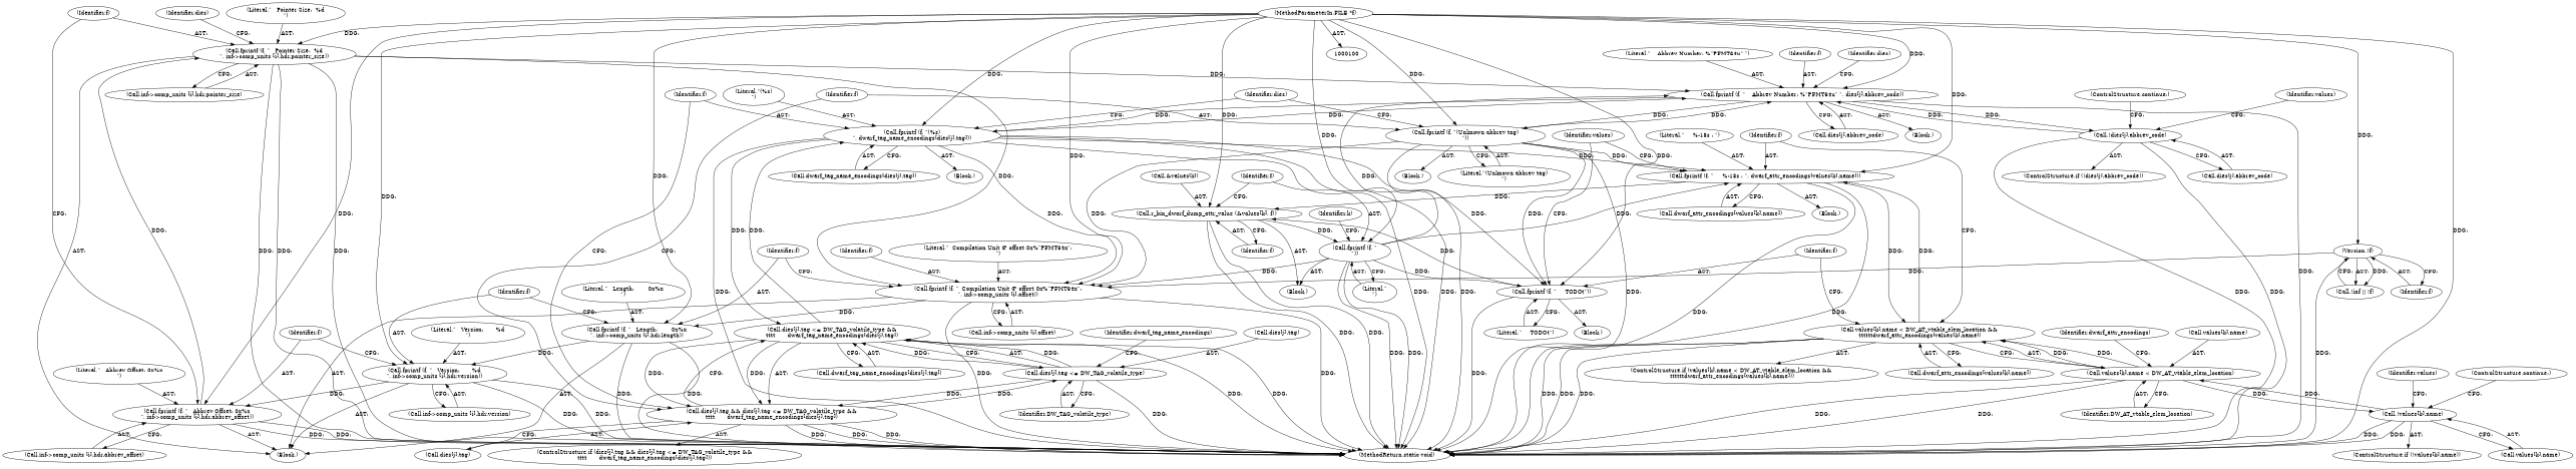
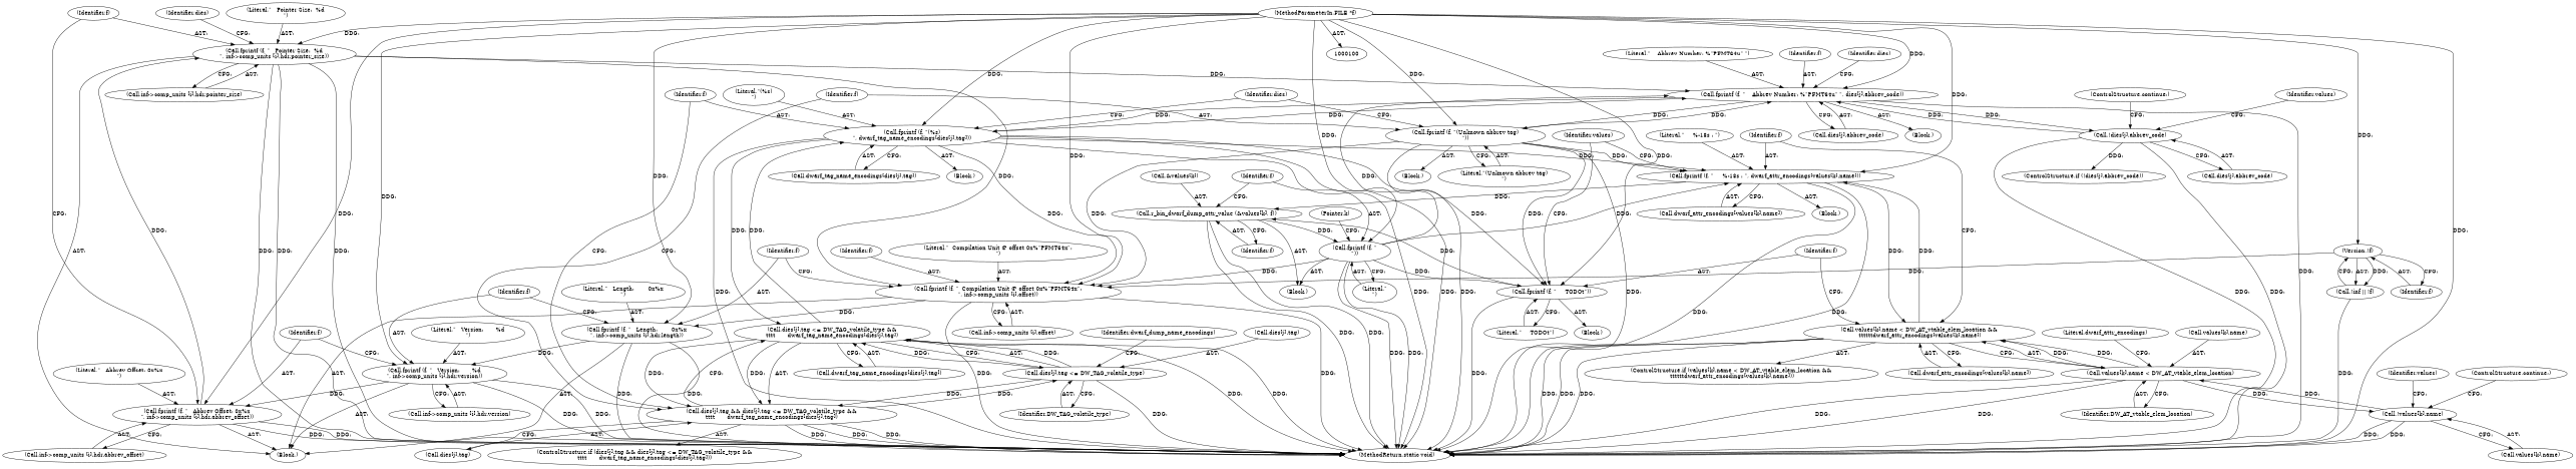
  digraph {
    n1 [label="(Call,fprintf (f, \"   Pointer Size:  %d\n\", inf->comp_units [i].hdr.pointer_size))"]
    n2 [label="(Call,fprintf (f, \"  Compilation Unit @ offset 0x%\"PFMT64x\":\n\", inf->comp_units [i].offset))"]
    n3 [label="(Call,fprintf (f, \"    Abbrev Number: %\"PFMT64u\" \", dies[j].abbrev_code))"]
    n4 [label="(MethodReturn,static void)"]
    n5 [label="(Call,inf->comp_units [i].hdr.pointer_size)"]
    n6 [label="(Block,)"]
    n7 [label="(Call,fprintf (f, \"   Length:        0x%x\n\", inf->comp_units [i].hdr.length))"]
    n8 [label="(Call,inf->comp_units [i].offset)"]
    n9 [label="(Call,fprintf (f, \"(%s)\n\", dwarf_tag_name_encodings[dies[j].tag]))"]
    n10 [label="(Call,fprintf (f, \"(Unknown abbrev tag)\n\"))"]
    n11 [label="(Call,!dies[j].abbrev_code)"]
    n12 [label="(Call,dies[j].abbrev_code)"]
    n13 [label="(Block,)"]
    n14 [label="(Call,fprintf (f, \"   Abbrev Offset: 0x%x\n\", inf->comp_units [i].hdr.abbrev_offset))"]
    n15 [label="(Call,inf->comp_units [i].hdr.abbrev_offset)"]
    n16 [label="(Call,fprintf (f, \"   Version:       %d\n\", inf->comp_units [i].hdr.version))"]
    n17 [label="(Call,inf->comp_units [i].hdr.version)"]
    n18 [label="(Call,fprintf (f, \"\n\"))"]
    n19 [label="(Call,fprintf (f, \"     %-18s : \", dwarf_attr_encodings[values[k].name]))"]
    n20 [label="(Call,fprintf (f, \"     TODO\t\"))"]
    n21 [label="(Block,)"]
    n22 [label="(Literal,\"\n\")"]
    n23 [label="(Call,r_bin_dwarf_dump_attr_value (&values[k], f))"]
    n24 [label="(Call,values[k].name < DW_AT_vtable_elem_location &&\n \t\t\t\t\t\tdwarf_attr_encodings[values[k].name])"]
    n25 [label="(Call,dwarf_attr_encodings[values[k].name])"]
    n26 [label="(Block,)"]
    n27 [label="(Literal,\"     TODO\t\")"]
    n28 [label="(Block,)"]
    n29 [label="(Identifier,f)"]
    n30 [label="(Call,values[k].name < DW_AT_vtable_elem_location)"]
    n31 [label="(ControlStructure,if (values[k].name < DW_AT_vtable_elem_location &&\n \t\t\t\t\t\tdwarf_attr_encodings[values[k].name]))"]
    n32 [label="(Call,dwarf_attr_encodings[values[k].name])"]
    n33 [label="(Call,dies[j].tag <= DW_TAG_volatile_type &&\n\t\t\t\t       dwarf_tag_name_encodings[dies[j].tag])"]
    n34 [label="(Block,)"]
    n35 [label="(Call,dwarf_tag_name_encodings[dies[j].tag])"]
    n36 [label="(Call,dies[j].tag <= DW_TAG_volatile_type)"]
    n37 [label="(Call,dies[j].tag && dies[j].tag <= DW_TAG_volatile_type &&\n\t\t\t\t       dwarf_tag_name_encodings[dies[j].tag])"]
    n38 [label="(Call,dwarf_tag_name_encodings[dies[j].tag])"]
    n39 [label="(Block,)"]
    n40 [label="(Literal,\"(Unknown abbrev tag)\n\")"]
    n41 [label="(Call,dies[j].abbrev_code)"]
    n42 [label="(ControlStructure,if (!dies[j].abbrev_code))"]
    n43 [label="(MethodParameterIn,FILE *f)"]
    n44 [label="(Version,!f)"]
    1000100
    n46 [label="(Identifier,f)"]
    n47 [label="(Call,!inf || !f)"]
    n48 [label="(Identifier,DW_TAG_volatile_type)"]
    n49 [label="(Call,dies[j].tag)"]
    n50 [label="(ControlStructure,if (dies[j].tag && dies[j].tag <= DW_TAG_volatile_type &&\n\t\t\t\t       dwarf_tag_name_encodings[dies[j].tag]))"]
    n51 [label="(Call,!values[k].name)"]
    n52 [label="(Identifier,DW_AT_vtable_elem_location)"]
-   n53 [label="(ControlStructure,if (!values[k].name))"]
    n54 [label="(Call,values[k].name)"]
-   n55 [label="(Identifier,dwarf_attr_encodings)"]
+   n55 [label="(Literal,dwarf_attr_encodings)"]
    n56 [label="(Literal,\"   Length:        0x%x\n\")"]
    n57 [label="(Call,&values[k])"]
    n58 [label="(Literal,\"   Abbrev Offset: 0x%x\n\")"]
    n59 [label="(Identifier,f)"]
    n60 [label="(Identifier,f)"]
    n61 [label="(Identifier,values)"]
    n62 [label="(Call,values[k].name)"]
    n63 [label="(ControlStructure,continue;)"]
    n64 [label="(Identifier,dies)"]
    n65 [label="(Identifier,f)"]
    n66 [label="(Identifier,dies)"]
    n67 [label="(Identifier,f)"]
    n68 [label="(Identifier,f)"]
    n69 [label="(Literal,\"    Abbrev Number: %\"PFMT64u\" \")"]
    n70 [label="(Identifier,f)"]
    n71 [label="(Identifier,values)"]
    n72 [label="(Identifier,f)"]
    n73 [label="(Identifier,dies)"]
    n74 [label="(ControlStructure,continue;)"]
-   n75 [label="(Identifier,k)"]
+   n75 [label="(Pointer,k)"]
    n76 [label="(Identifier,f)"]
-   n77 [label="(Identifier,dwarf_tag_name_encodings)"]
+   n77 [label="(Identifier,dwarf_dump_name_encodings)"]
    n78 [label="(Literal,\"     %-18s : \")"]
    n79 [label="(Literal,\"   Version:       %d\n\")"]
    n80 [label="(Identifier,f)"]
    n81 [label="(Call,dies[j].tag)"]
    n82 [label="(Identifier,values)"]
    n83 [label="(Literal,\"   Pointer Size:  %d\n\")"]
    n84 [label="(Literal,\"(%s)\n\")"]
    n85 [label="(Literal,\"  Compilation Unit @ offset 0x%\"PFMT64x\":\n\")"]
    n86 [label="(Identifier,f)"]
    n87 [label="(Identifier,f)"]
    n1 -> n2 [label="DDG: "]
    n1 -> n3 [label="DDG: "]
    n1 -> n4 [label="DDG: "]
    n1 -> n4 [label="DDG: "]
    n1 -> n4 [label="DDG: "]
    n1 -> n5 [label="CFG: "]
    n1 -> n6 [label="AST: "]
    n2 -> n4 [label="DDG: "]
    n2 -> n4 [label="DDG: "]
    n2 -> n6 [label="AST: "]
    n2 -> n7 [label="DDG: "]
    n2 -> n8 [label="CFG: "]
    n3 -> n4 [label="DDG: "]
    n3 -> n9 [label="DDG: "]
    n3 -> n10 [label="DDG: "]
    n3 -> n11 [label="DDG: "]
    n3 -> n12 [label="CFG: "]
    n3 -> n13 [label="AST: "]
    n5 -> n1 [label="AST: "]
    n7 -> n4 [label="DDG: "]
    n7 -> n4 [label="DDG: "]
    n7 -> n6 [label="AST: "]
    n7 -> n16 [label="DDG: "]
    n8 -> n2 [label="AST: "]
    n9 -> n2 [label="DDG: "]
    n9 -> n3 [label="DDG: "]
    n9 -> n4 [label="DDG: "]
    n9 -> n4 [label="DDG: "]
    n9 -> n4 [label="DDG: "]
    n9 -> n19 [label="DDG: "]
    n9 -> n20 [label="DDG: "]
    n9 -> n33 [label="DDG: "]
    n9 -> n34 [label="AST: "]
    n9 -> n35 [label="CFG: "]
    n10 -> n2 [label="DDG: "]
    n10 -> n3 [label="DDG: "]
    n10 -> n4 [label="DDG: "]
    n10 -> n4 [label="DDG: "]
    n10 -> n19 [label="DDG: "]
    n10 -> n20 [label="DDG: "]
    n10 -> n39 [label="AST: "]
    n10 -> n40 [label="CFG: "]
    n11 -> n3 [label="DDG: "]
    n11 -> n4 [label="DDG: "]
    n11 -> n4 [label="DDG: "]
    n11 -> n41 [label="CFG: "]
-   n11 -> n42 [label="AST: "]
+   n11 -> n42 [label="DDG: "]
    n12 -> n3 [label="AST: "]
    n14 -> n1 [label="DDG: "]
    n14 -> n4 [label="DDG: "]
    n14 -> n4 [label="DDG: "]
    n14 -> n6 [label="AST: "]
    n14 -> n15 [label="CFG: "]
    n15 -> n14 [label="AST: "]
    n16 -> n4 [label="DDG: "]
    n16 -> n4 [label="DDG: "]
    n16 -> n6 [label="AST: "]
    n16 -> n14 [label="DDG: "]
    n16 -> n17 [label="CFG: "]
    n17 -> n16 [label="AST: "]
    n18 -> n2 [label="DDG: "]
    n18 -> n3 [label="DDG: "]
    n18 -> n4 [label="DDG: "]
    n18 -> n4 [label="DDG: "]
    n18 -> n19 [label="DDG: "]
    n18 -> n20 [label="DDG: "]
    n18 -> n21 [label="AST: "]
    n18 -> n22 [label="CFG: "]
    n19 -> n4 [label="DDG: "]
    n19 -> n4 [label="DDG: "]
    n19 -> n23 [label="DDG: "]
    n19 -> n24 [label="DDG: "]
    n19 -> n25 [label="CFG: "]
    n19 -> n26 [label="AST: "]
    n20 -> n4 [label="DDG: "]
    n20 -> n23 [label="DDG: "]
    n20 -> n27 [label="CFG: "]
    n20 -> n28 [label="AST: "]
    n22 -> n18 [label="AST: "]
    n23 -> n4 [label="DDG: "]
    n23 -> n4 [label="DDG: "]
    n23 -> n18 [label="DDG: "]
    n23 -> n21 [label="AST: "]
    n23 -> n29 [label="CFG: "]
    n24 -> n4 [label="DDG: "]
    n24 -> n4 [label="DDG: "]
    n24 -> n4 [label="DDG: "]
    n24 -> n19 [label="DDG: "]
    n24 -> n30 [label="CFG: "]
    n24 -> n31 [label="AST: "]
    n24 -> n32 [label="CFG: "]
    n25 -> n19 [label="AST: "]
    n27 -> n20 [label="AST: "]
    n29 -> n23 [label="AST: "]
    n30 -> n4 [label="DDG: "]
    n30 -> n4 [label="DDG: "]
    n30 -> n24 [label="AST: "]
    n30 -> n24 [label="DDG: "]
    n30 -> n24 [label="DDG: "]
    n30 -> n51 [label="DDG: "]
    n30 -> n52 [label="CFG: "]
    n32 -> n24 [label="AST: "]
    n33 -> n4 [label="DDG: "]
    n33 -> n4 [label="DDG: "]
    n33 -> n9 [label="DDG: "]
    n33 -> n36 [label="CFG: "]
    n33 -> n37 [label="AST: "]
    n33 -> n37 [label="DDG: "]
    n33 -> n37 [label="DDG: "]
    n33 -> n38 [label="CFG: "]
    n35 -> n9 [label="AST: "]
    n36 -> n4 [label="DDG: "]
    n36 -> n33 [label="AST: "]
    n36 -> n33 [label="DDG: "]
    n36 -> n33 [label="DDG: "]
    n36 -> n37 [label="DDG: "]
    n36 -> n48 [label="CFG: "]
    n37 -> n4 [label="DDG: "]
    n37 -> n4 [label="DDG: "]
    n37 -> n4 [label="DDG: "]
    n37 -> n33 [label="CFG: "]
    n37 -> n36 [label="DDG: "]
    n37 -> n49 [label="CFG: "]
    n37 -> n50 [label="AST: "]
    n38 -> n33 [label="AST: "]
    n40 -> n10 [label="AST: "]
    n41 -> n11 [label="AST: "]
    n43 -> n1 [label="DDG: "]
    n43 -> n2 [label="DDG: "]
    n43 -> n3 [label="DDG: "]
    n43 -> n4 [label="DDG: "]
    n43 -> n7 [label="DDG: "]
    n43 -> n9 [label="DDG: "]
    n43 -> n10 [label="DDG: "]
    n43 -> n14 [label="DDG: "]
    n43 -> n16 [label="DDG: "]
    n43 -> n18 [label="DDG: "]
    n43 -> n19 [label="DDG: "]
    n43 -> n20 [label="DDG: "]
-   n43 -> n23 [label="DDG: "]
    n43 -> n44 [label="DDG: "]
    n43 -> 1000100 [label="AST: "]
    n44 -> n2 [label="DDG: "]
-   n44 -> n4 [label="DDG: "]
+   n47 -> n4 [label="DDG: "]
    n44 -> n46 [label="CFG: "]
    n44 -> n47 [label="AST: "]
    n44 -> n47 [label="DDG: "]
    n46 -> n44 [label="AST: "]
    n47 -> n44 [label="CFG: "]
    n48 -> n36 [label="AST: "]
    n49 -> n37 [label="AST: "]
    n51 -> n4 [label="DDG: "]
    n51 -> n4 [label="DDG: "]
    n51 -> n30 [label="DDG: "]
-   n51 -> n53 [label="AST: "]
    n51 -> n54 [label="CFG: "]
    n52 -> n30 [label="AST: "]
    n54 -> n51 [label="AST: "]
    n55 -> n30 [label="CFG: "]
    n56 -> n7 [label="AST: "]
    n57 -> n23 [label="AST: "]
    n58 -> n14 [label="AST: "]
    n59 -> n20 [label="AST: "]
    n59 -> n24 [label="CFG: "]
    n60 -> n7 [label="CFG: "]
    n60 -> n16 [label="AST: "]
    n61 -> n51 [label="CFG: "]
    n62 -> n30 [label="AST: "]
    n63 -> n51 [label="CFG: "]
    n64 -> n9 [label="CFG: "]
    n64 -> n10 [label="CFG: "]
    n65 -> n18 [label="AST: "]
    n65 -> n23 [label="CFG: "]
    n66 -> n1 [label="CFG: "]
    n67 -> n2 [label="CFG: "]
    n67 -> n7 [label="AST: "]
    n68 -> n9 [label="AST: "]
    n68 -> n37 [label="CFG: "]
    n69 -> n3 [label="AST: "]
    n70 -> n1 [label="AST: "]
    n70 -> n14 [label="CFG: "]
    n71 -> n11 [label="CFG: "]
    n72 -> n3 [label="AST: "]
    n73 -> n3 [label="CFG: "]
    n74 -> n11 [label="CFG: "]
    n75 -> n18 [label="CFG: "]
    n76 -> n19 [label="AST: "]
    n76 -> n24 [label="CFG: "]
    n77 -> n36 [label="CFG: "]
    n78 -> n19 [label="AST: "]
    n79 -> n16 [label="AST: "]
    n80 -> n14 [label="AST: "]
    n80 -> n16 [label="CFG: "]
    n81 -> n36 [label="AST: "]
    n82 -> n19 [label="CFG: "]
    n82 -> n20 [label="CFG: "]
    n83 -> n1 [label="AST: "]
    n84 -> n9 [label="AST: "]
    n85 -> n2 [label="AST: "]
    n86 -> n10 [label="AST: "]
    n86 -> n37 [label="CFG: "]
    n87 -> n2 [label="AST: "]
  }
